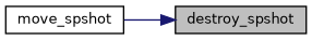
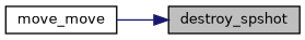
  digraph {
    rankdir=RL
    node [color=black fontname=Helvetica fontsize=10 shape=record style=filled]
    n1 [fillcolor=grey75 fontcolor=black height=0.2 label=destroy_spshot width=0.4]
-   n2 [fillcolor=white height=0.2 label=move_spshot width=0.4]
+   n2 [fillcolor=white height=0.2 label=move_move width=0.4]
    n1 -> n2 [color=midnightblue dir=back fontname=Helvetica fontsize=10 labelfontname=Helvetica labelfontsize=10 style=solid]
  }
